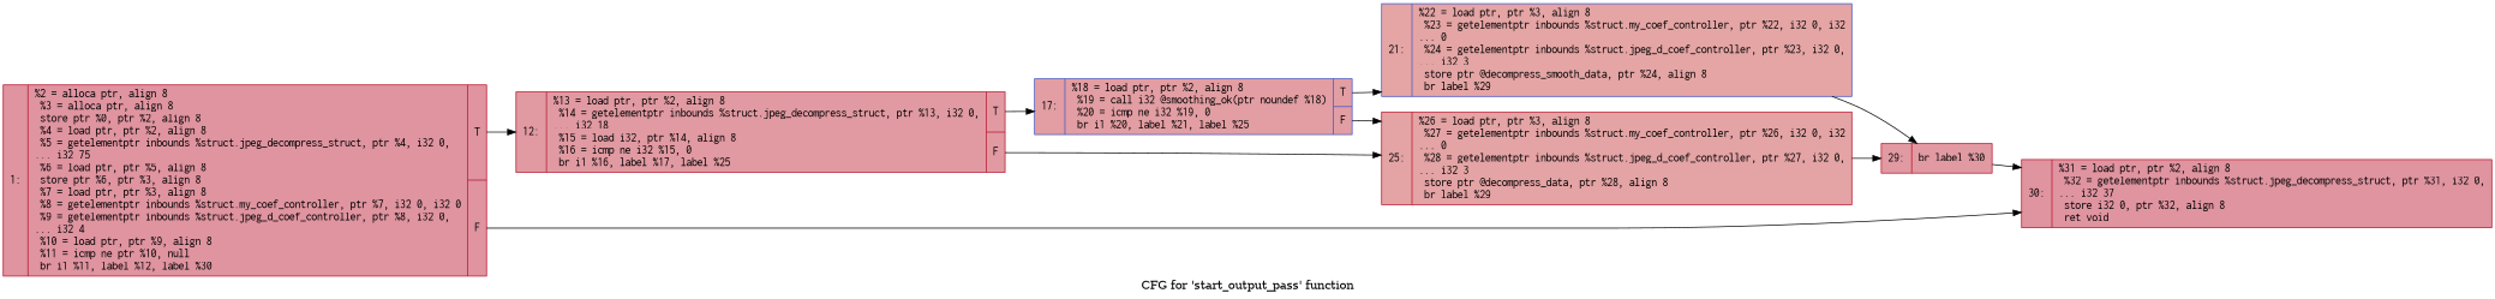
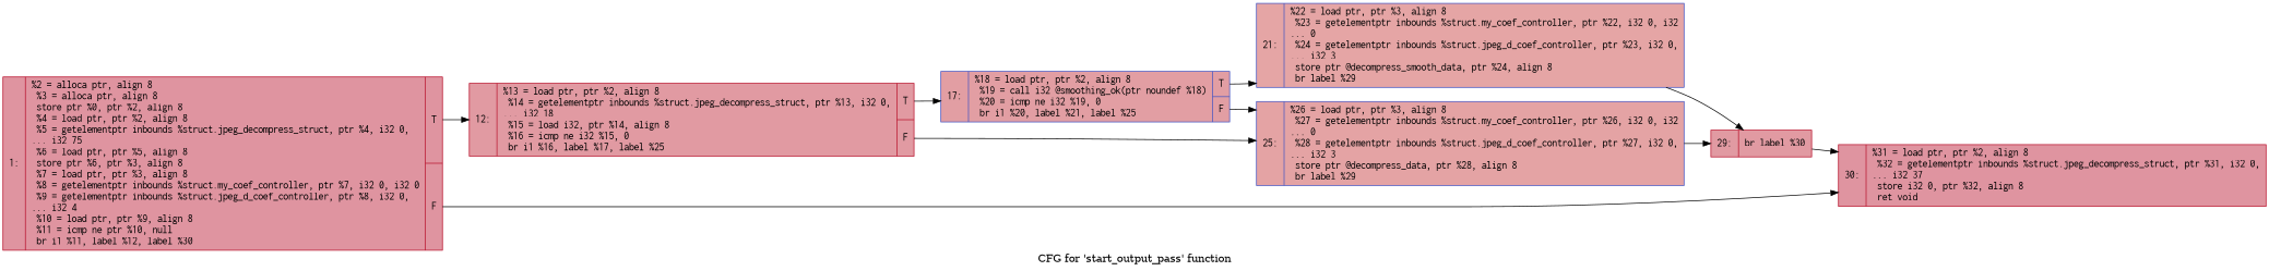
  digraph {
    label="CFG for 'start_output_pass' function"
    rankdir=LR
    node [color="#b70d28ff" fillcolor="#b70d2870" fontname=Courier shape=record style=filled]
    n1 [label="{1:\l|  %2 = alloca ptr, align 8\l  %3 = alloca ptr, align 8\l  store ptr %0, ptr %2, align 8\l  %4 = load ptr, ptr %2, align 8\l  %5 = getelementptr inbounds %struct.jpeg_decompress_struct, ptr %4, i32 0,\l... i32 75\l  %6 = load ptr, ptr %5, align 8\l  store ptr %6, ptr %3, align 8\l  %7 = load ptr, ptr %3, align 8\l  %8 = getelementptr inbounds %struct.my_coef_controller, ptr %7, i32 0, i32 0\l  %9 = getelementptr inbounds %struct.jpeg_d_coef_controller, ptr %8, i32 0,\l... i32 4\l  %10 = load ptr, ptr %9, align 8\l  %11 = icmp ne ptr %10, null\l  br i1 %11, label %12, label %30\l|{<s0>T|<s1>F}}"]
    n2 [fillcolor="#bb1b2c70" label="{12:\l|  %13 = load ptr, ptr %2, align 8\l  %14 = getelementptr inbounds %struct.jpeg_decompress_struct, ptr %13, i32 0,\l... i32 18\l  %15 = load i32, ptr %14, align 8\l  %16 = icmp ne i32 %15, 0\l  br i1 %16, label %17, label %25\l|{<s0>T|<s1>F}}"]
    n3 [label="{30:\l|  %31 = load ptr, ptr %2, align 8\l  %32 = getelementptr inbounds %struct.jpeg_decompress_struct, ptr %31, i32 0,\l... i32 37\l  store i32 0, ptr %32, align 8\l  ret void\l}"]
    n4 [color="#3d50c3ff" fillcolor="#be242e70" label="{17:\l|  %18 = load ptr, ptr %2, align 8\l  %19 = call i32 @smoothing_ok(ptr noundef %18)\l  %20 = icmp ne i32 %19, 0\l  br i1 %20, label %21, label %25\l|{<s0>T|<s1>F}}"]
-   n5 [fillcolor="#c32e3170" label="{25:\l|  %26 = load ptr, ptr %3, align 8\l  %27 = getelementptr inbounds %struct.my_coef_controller, ptr %26, i32 0, i32\l... 0\l  %28 = getelementptr inbounds %struct.jpeg_d_coef_controller, ptr %27, i32 0,\l... i32 3\l  store ptr @decompress_data, ptr %28, align 8\l  br label %29\l}"]
+   n5 [color="#3d50c3ff" fillcolor="#c32e3170" label="{25:\l|  %26 = load ptr, ptr %3, align 8\l  %27 = getelementptr inbounds %struct.my_coef_controller, ptr %26, i32 0, i32\l... 0\l  %28 = getelementptr inbounds %struct.jpeg_d_coef_controller, ptr %27, i32 0,\l... i32 3\l  store ptr @decompress_data, ptr %28, align 8\l  br label %29\l}"]
    n6 [color="#3d50c3ff" fillcolor="#c5333470" label="{21:\l|  %22 = load ptr, ptr %3, align 8\l  %23 = getelementptr inbounds %struct.my_coef_controller, ptr %22, i32 0, i32\l... 0\l  %24 = getelementptr inbounds %struct.jpeg_d_coef_controller, ptr %23, i32 0,\l... i32 3\l  store ptr @decompress_smooth_data, ptr %24, align 8\l  br label %29\l}"]
    n7 [fillcolor="#bb1b2c70" label="{29:\l|  br label %30\l}"]
    n1 -> n2 [tailport=s0]
    n1 -> n3 [tailport=s1]
    n2 -> n4 [tailport=s0]
    n2 -> n5 [tailport=s1]
    n4 -> n5 [tailport=s1]
    n4 -> n6 [tailport=s0]
    n5 -> n7
    n6 -> n7
    n7 -> n3
  }
